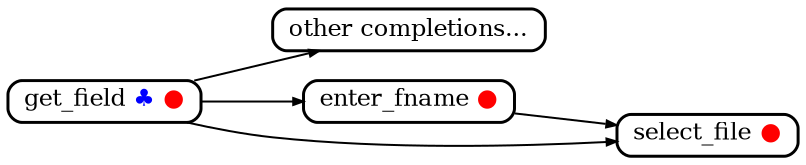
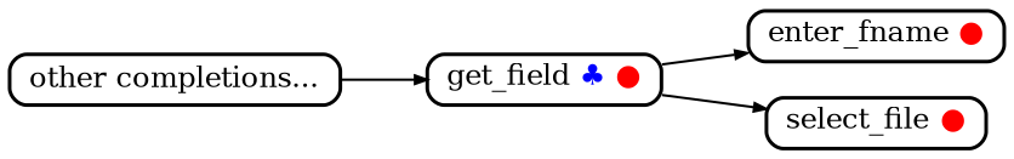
  digraph {
    compound=true
    nodesep=0.2
    rankdir=LR
    ranksep=0.5
    node [color=black fontsize=12 penwidth=1.5 shape=Mrecord style=rounded]
    edge [arrowsize=0.5 penwidth=1.0]
    n1 [height=0.2 label=<other completions...>]
    n2 [height=0.2 label=<enter_fname <font color="red">●</font> >]
    n3 [height=0.2 label=<select_file <font color="red">●</font> >]
    n4 [height=0.2 label=<get_field <font color="blue">♣</font> <font color="red">●</font> >]
-   n2 -> n3
-   n4 -> n1
+   n1 -> n4
    n4 -> n2
    n4 -> n3
  }
